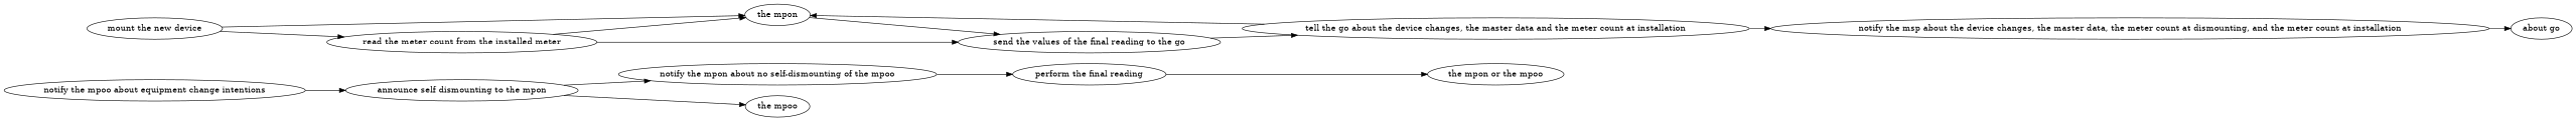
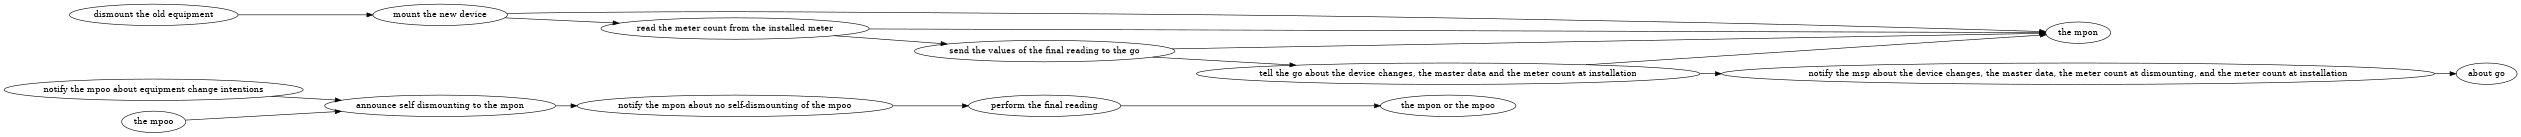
  strict digraph {
    rankdir=LR
    edge [attrs="{'type': 'flow', 'label': 'flow'}"]
    "notify the mpoo about equipment change intentions" [attrs="{'type': 'Activity', 'label': 'notify the mpoo about equipment change intentions'}"]
    "announce self dismounting to the mpon" [attrs="{'type': 'Activity', 'label': 'announce self dismounting to the mpon'}"]
    "notify the mpon about no self-dismounting of the mpoo" [attrs="{'type': 'Activity', 'label': 'notify the mpon about no self-dismounting of the mpoo'}"]
    "the mpoo" [attrs="{'type': 'Actor', 'label': 'the mpoo'}"]
    "the mpon" [attrs="{'type': 'Actor', 'label': 'the mpon'}"]
    "perform the final reading" [attrs="{'type': 'Activity', 'label': 'perform the final reading'}"]
    "the mpon or the mpoo" [attrs="{'type': 'Actor', 'label': 'the mpon or the mpoo'}"]
+   "dismount the old equipment" [attrs="{'type': 'Activity', 'label': 'dismount the old equipment'}"]
    "mount the new device" [attrs="{'type': 'Activity', 'label': 'mount the new device'}"]
    "read the meter count from the installed meter" [attrs="{'type': 'Activity', 'label': 'read the meter count from the installed meter'}"]
    "send the values of the final reading to the go" [attrs="{'type': 'Activity', 'label': 'send the values of the final reading to the go'}"]
    "tell the go about the device changes, the master data and the meter count at installation" [attrs="{'type': 'Activity', 'label': 'tell the go about the device changes, the master data and the meter count at installation'}"]
    "notify the msp about the device changes, the master data, the meter count at dismounting, and the meter count at installation" [attrs="{'type': 'Activity', 'label': 'notify the msp about the device changes, the master data, the meter count at dismounting, and the meter count at installation'}"]
    n14 [attrs="{'type': 'Actor', 'label': 'the go'}" label="about go"]
    "notify the mpoo about equipment change intentions" -> "announce self dismounting to the mpon"
    "announce self dismounting to the mpon" -> "notify the mpon about no self-dismounting of the mpoo"
-   "announce self dismounting to the mpon" -> "the mpoo" [attrs="{'type': 'actor performer', 'label': 'actor performer'}"]
+   "the mpoo" -> "announce self dismounting to the mpon" [attrs="{'type': 'actor performer', 'label': 'actor performer'}"]
    "notify the mpon about no self-dismounting of the mpoo" -> "perform the final reading"
    "perform the final reading" -> "the mpon or the mpoo" [attrs="{'type': 'actor performer', 'label': 'actor performer'}"]
+   "dismount the old equipment" -> "mount the new device"
    "mount the new device" -> "the mpon" [attrs="{'type': 'actor performer', 'label': 'actor performer'}"]
    "mount the new device" -> "read the meter count from the installed meter"
    "read the meter count from the installed meter" -> "the mpon" [attrs="{'type': 'actor performer', 'label': 'actor performer'}"]
    "read the meter count from the installed meter" -> "send the values of the final reading to the go"
-   "the mpon" -> "send the values of the final reading to the go" [attrs="{'type': 'actor performer', 'label': 'actor performer'}"]
+   "send the values of the final reading to the go" -> "the mpon" [attrs="{'type': 'actor performer', 'label': 'actor performer'}"]
    "send the values of the final reading to the go" -> "tell the go about the device changes, the master data and the meter count at installation"
    "tell the go about the device changes, the master data and the meter count at installation" -> "the mpon" [attrs="{'type': 'actor performer', 'label': 'actor performer'}"]
    "tell the go about the device changes, the master data and the meter count at installation" -> "notify the msp about the device changes, the master data, the meter count at dismounting, and the meter count at installation"
    "notify the msp about the device changes, the master data, the meter count at dismounting, and the meter count at installation" -> n14 [attrs="{'type': 'actor performer', 'label': 'actor performer'}"]
  }
